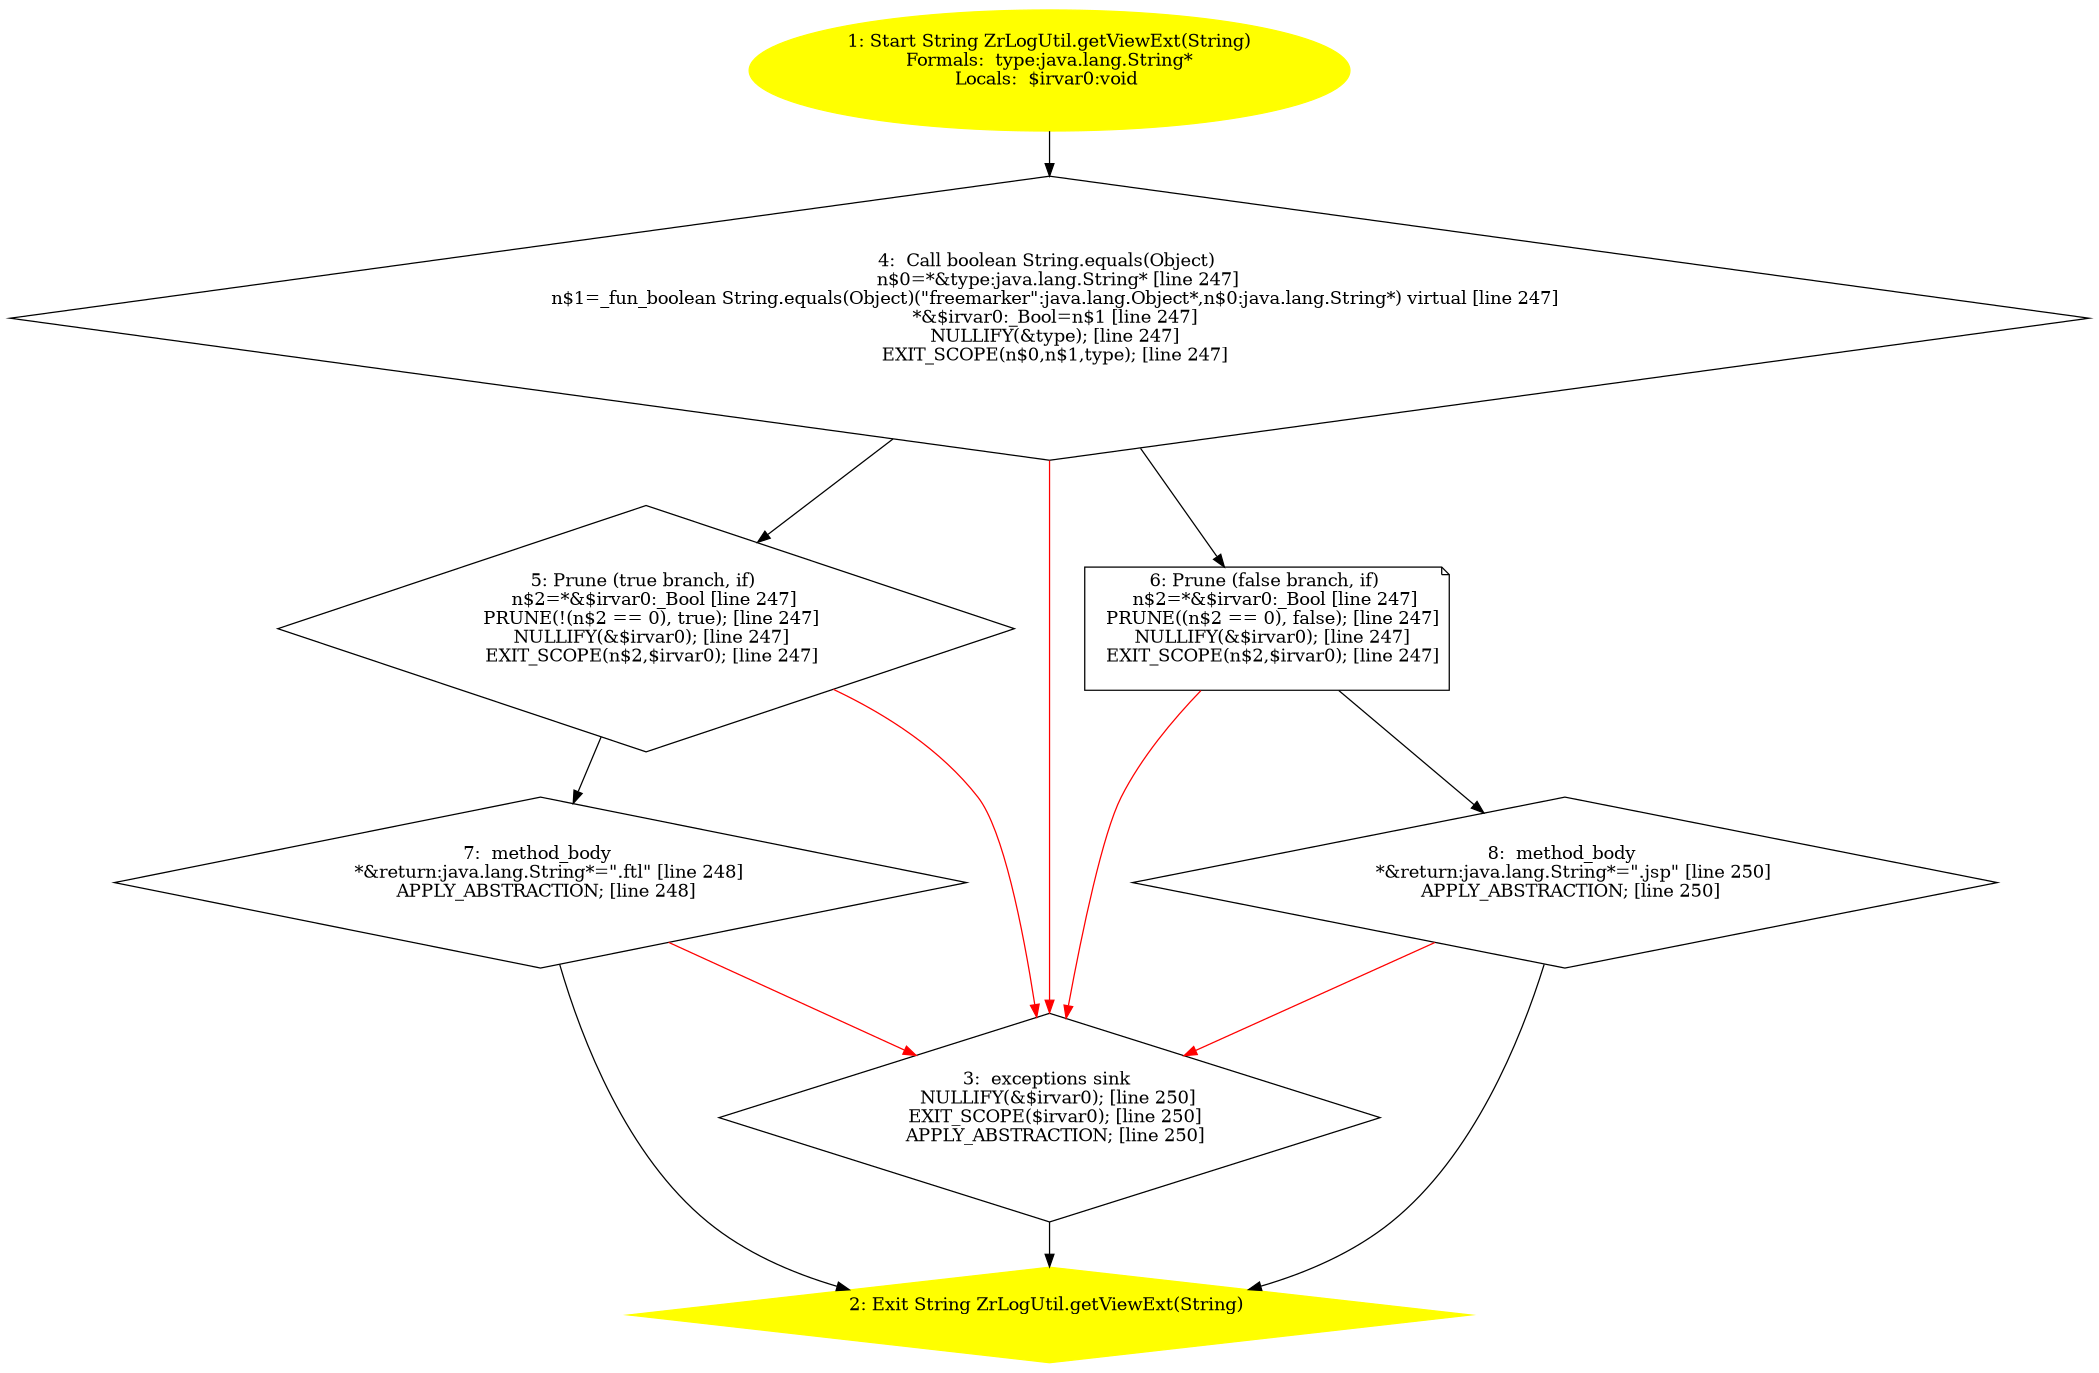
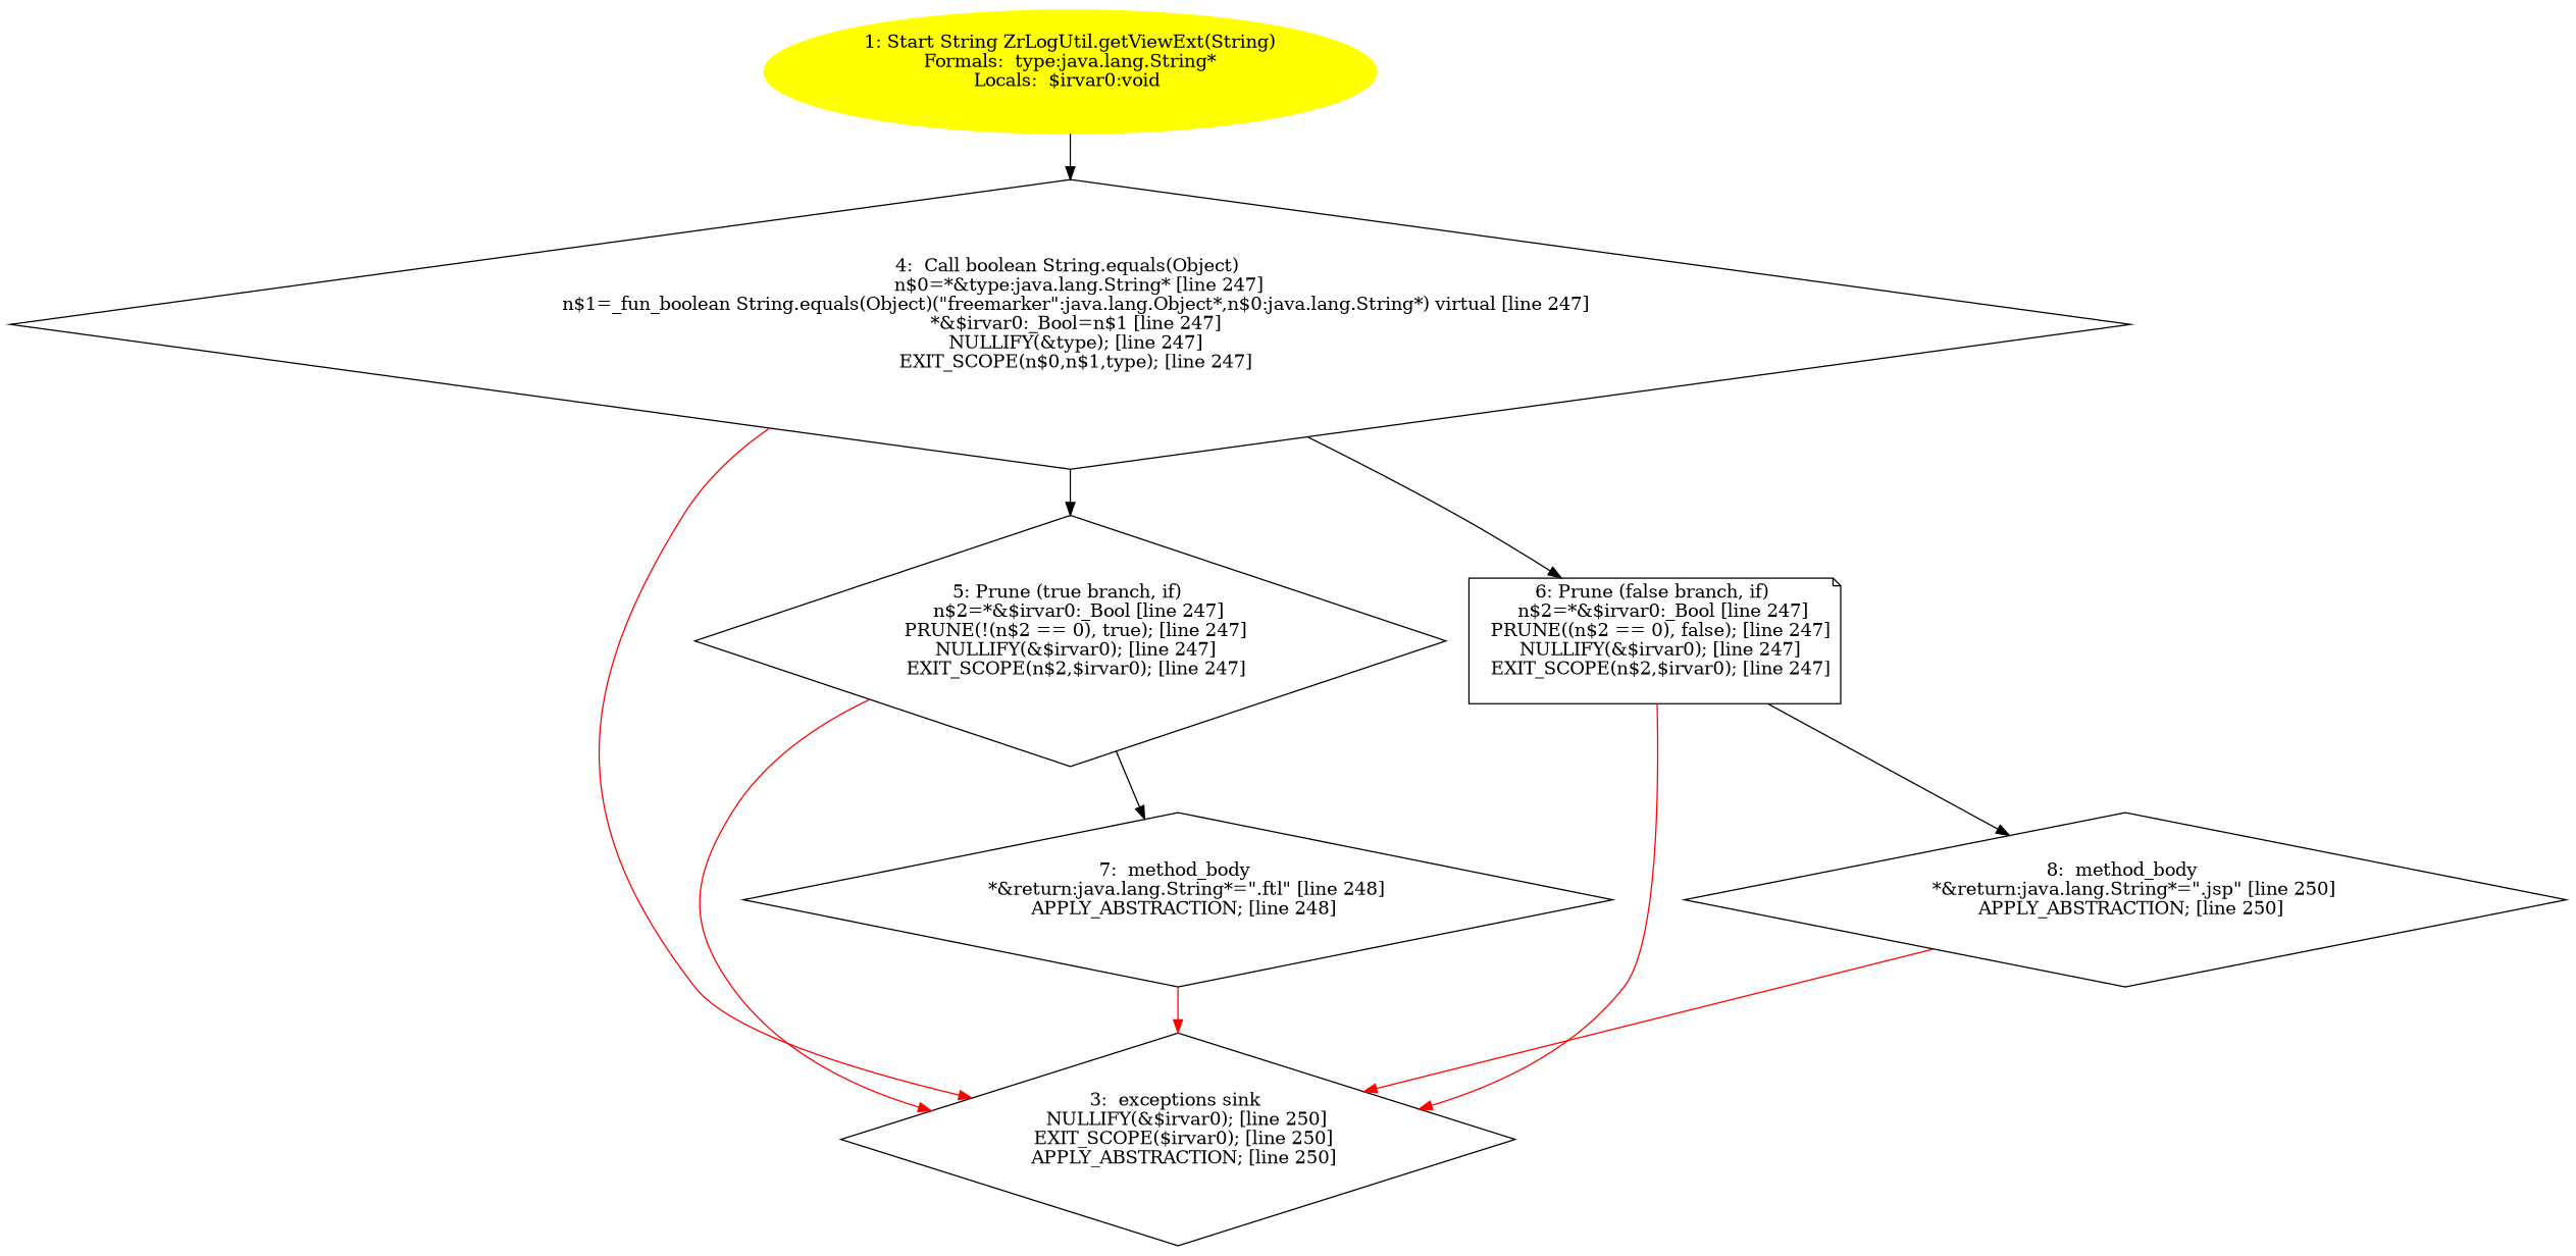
  digraph {
    node [shape=diamond]
    n1 [color=yellow label="1: Start String ZrLogUtil.getViewExt(String)\nFormals:  type:java.lang.String*\nLocals:  $irvar0:void \n  " style=filled shape=ellipse]
    n2 [label="4:  Call boolean String.equals(Object) \n   n$0=*&type:java.lang.String* [line 247]\n  n$1=_fun_boolean String.equals(Object)(\"freemarker\":java.lang.Object*,n$0:java.lang.String*) virtual [line 247]\n  *&$irvar0:_Bool=n$1 [line 247]\n  NULLIFY(&type); [line 247]\n  EXIT_SCOPE(n$0,n$1,type); [line 247]\n "]
    n3 [label="3:  exceptions sink \n   NULLIFY(&$irvar0); [line 250]\n  EXIT_SCOPE($irvar0); [line 250]\n  APPLY_ABSTRACTION; [line 250]\n "]
    n4 [label="5: Prune (true branch, if) \n   n$2=*&$irvar0:_Bool [line 247]\n  PRUNE(!(n$2 == 0), true); [line 247]\n  NULLIFY(&$irvar0); [line 247]\n  EXIT_SCOPE(n$2,$irvar0); [line 247]\n "]
    n5 [label="6: Prune (false branch, if) \n   n$2=*&$irvar0:_Bool [line 247]\n  PRUNE((n$2 == 0), false); [line 247]\n  NULLIFY(&$irvar0); [line 247]\n  EXIT_SCOPE(n$2,$irvar0); [line 247]\n " shape=note]
-   n6 [color=yellow label="2: Exit String ZrLogUtil.getViewExt(String) \n  " style=filled]
    n7 [label="7:  method_body \n   *&return:java.lang.String*=\".ftl\" [line 248]\n  APPLY_ABSTRACTION; [line 248]\n "]
    n8 [label="8:  method_body \n   *&return:java.lang.String*=\".jsp\" [line 250]\n  APPLY_ABSTRACTION; [line 250]\n "]
    n1 -> n2
    n2 -> n3 [color=red]
    n2 -> n4
    n2 -> n5
-   n3 -> n6
    n4 -> n3 [color=red]
    n4 -> n7
    n5 -> n3 [color=red]
    n5 -> n8
    n7 -> n3 [color=red]
-   n7 -> n6
    n8 -> n3 [color=red]
-   n8 -> n6
  }
